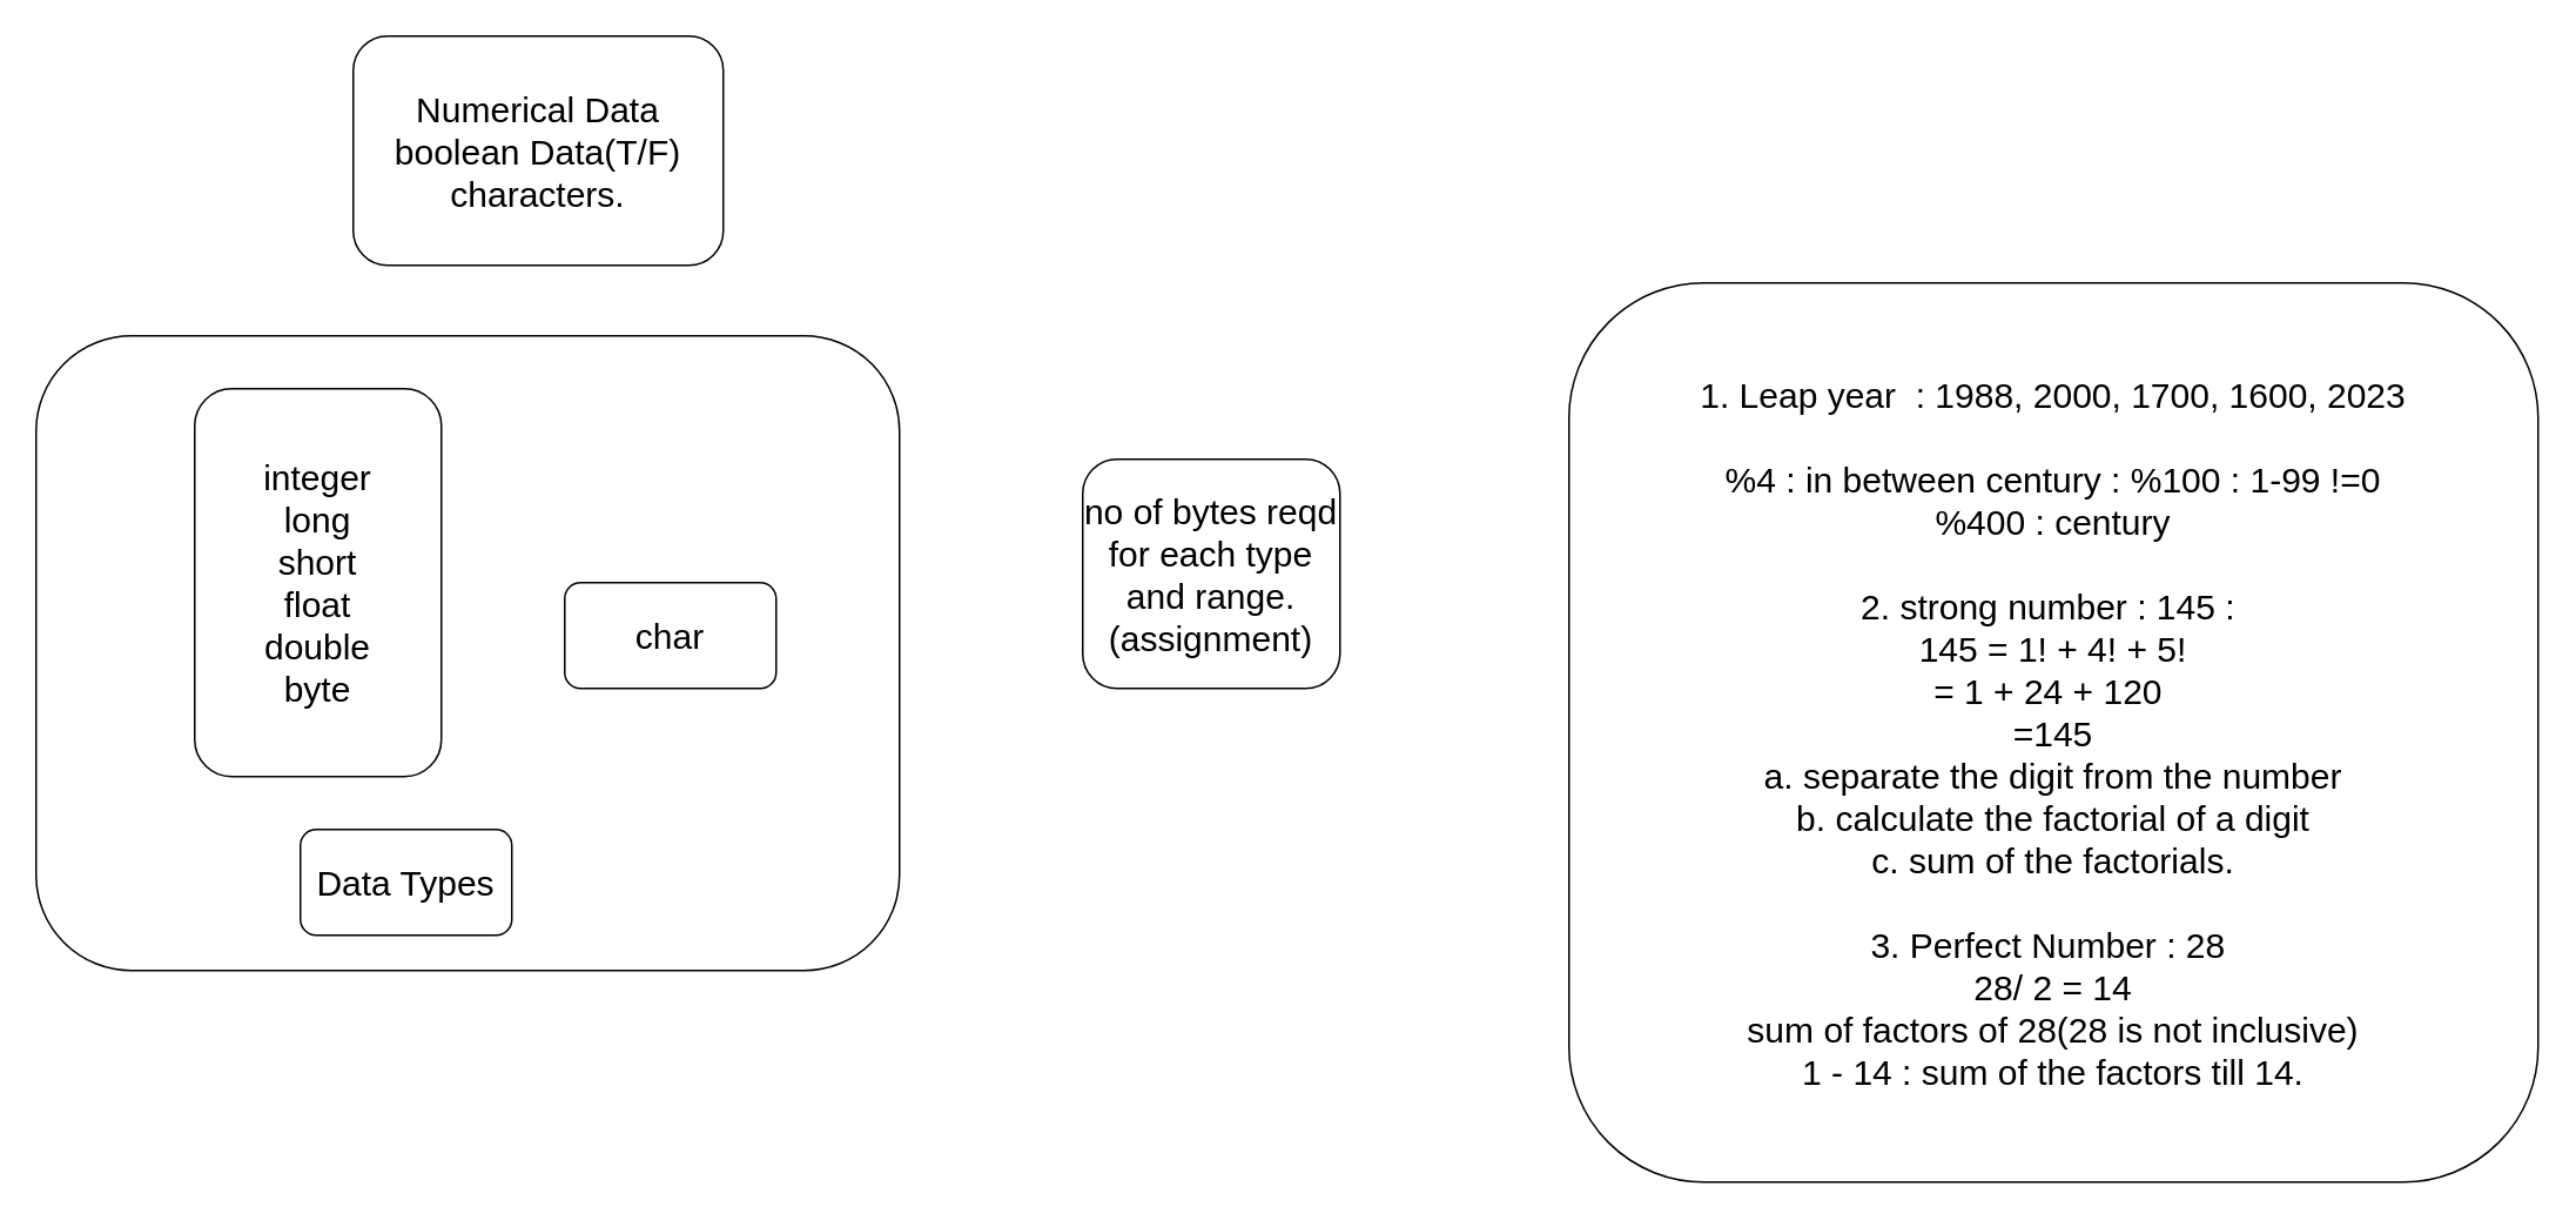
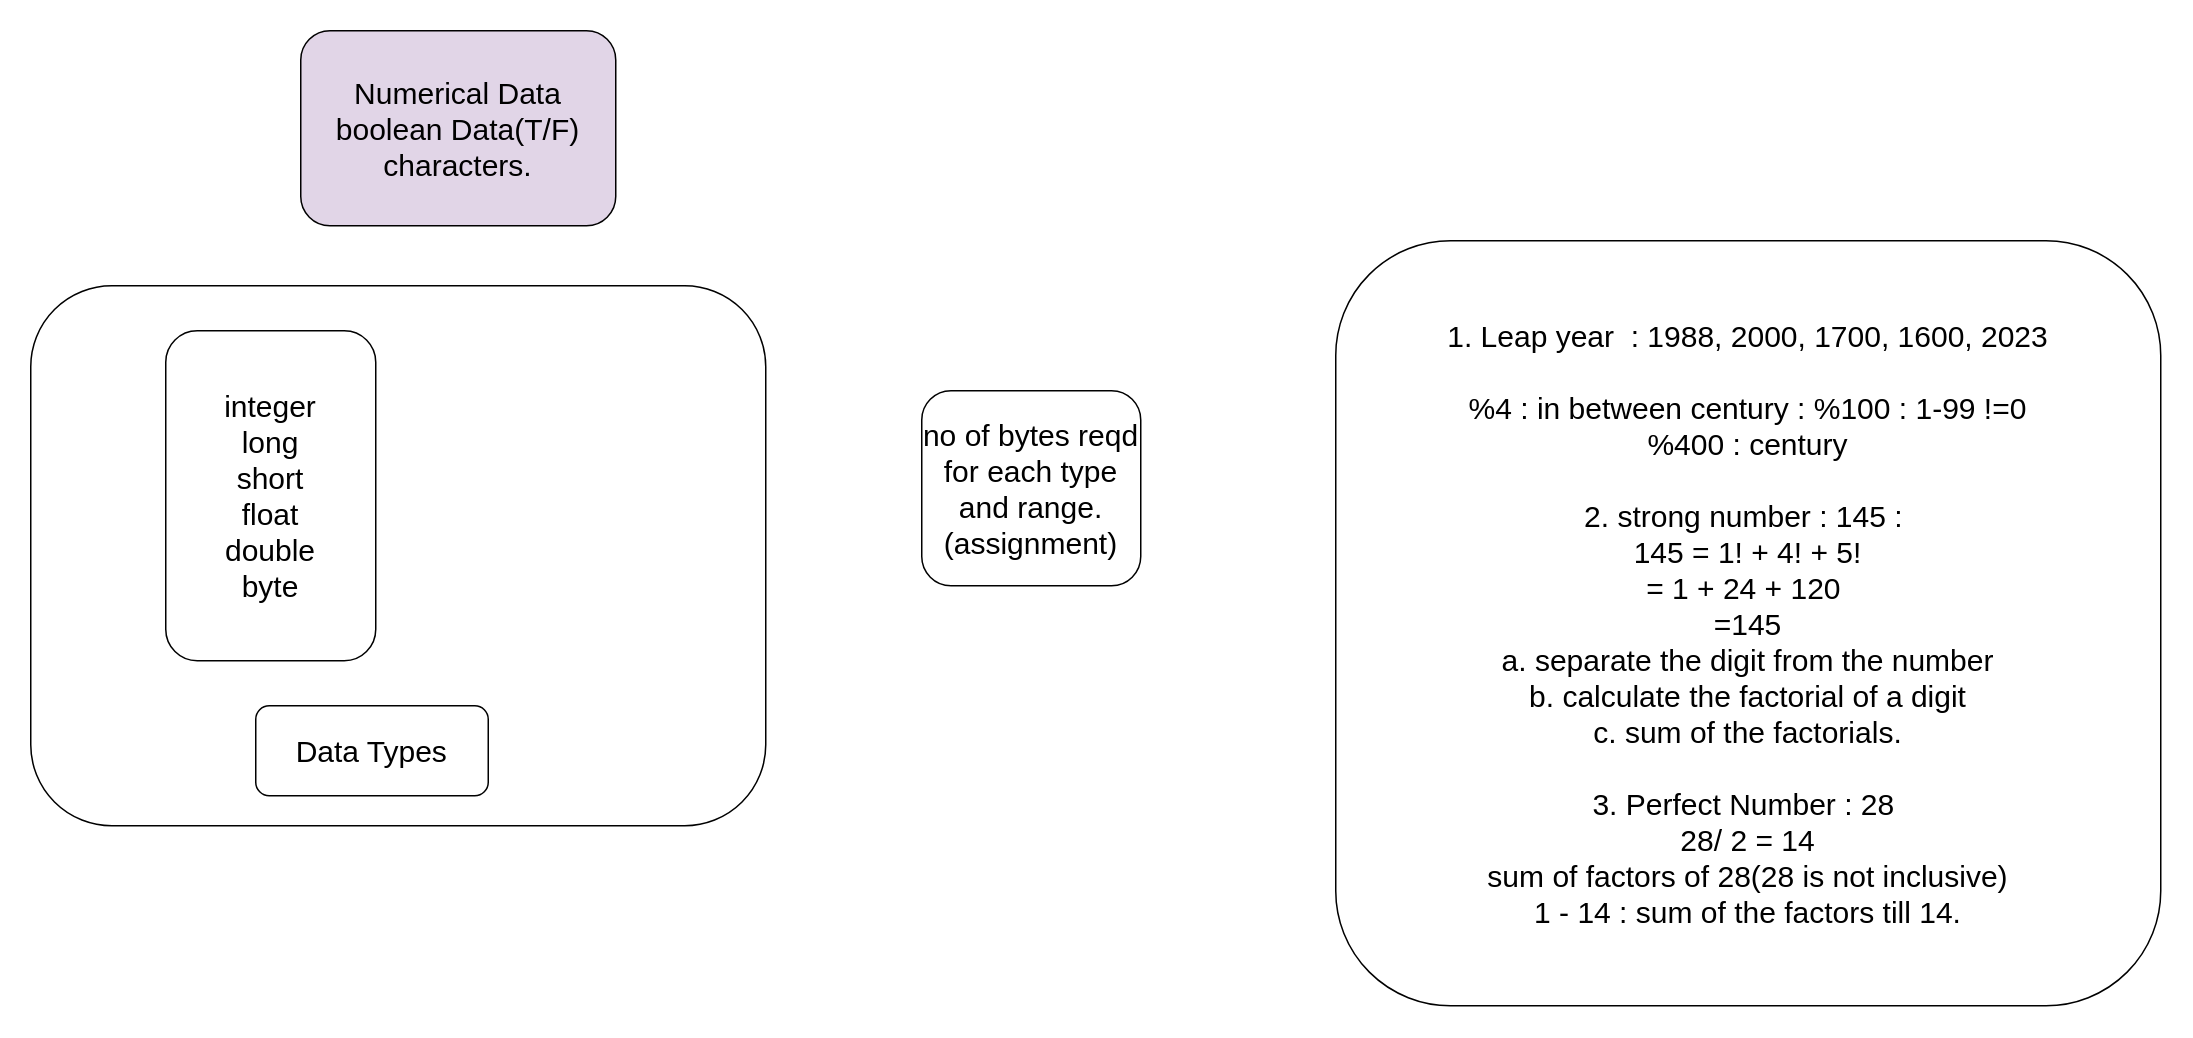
  <mxCell id="0" />
  <mxCell id="1" parent="0" />
  <mxCell id="2" value="" style="rounded=1;whiteSpace=wrap;html=1;fontSize=20;" parent="1" vertex="1"><mxGeometry x="20" y="190" width="490" height="360" as="geometry" /></mxCell>
- <mxCell id="3" value="Numerical Data&lt;br&gt;boolean Data(T/F)&lt;br&gt;characters." style="rounded=1;whiteSpace=wrap;html=1;fontSize=20;" parent="1" vertex="1"><mxGeometry x="200" y="20" width="210" height="130" as="geometry" /></mxCell>
+ <mxCell id="3" value="Numerical Data&lt;br&gt;boolean Data(T/F)&lt;br&gt;characters." style="rounded=1;whiteSpace=wrap;html=1;fontSize=20;fillColor=#e1d5e7;" parent="1" vertex="1"><mxGeometry x="200" y="20" width="210" height="130" as="geometry" /></mxCell>
  <mxCell id="4" value="integer&lt;br&gt;long&lt;br&gt;short&lt;br&gt;float&lt;br&gt;double&lt;br&gt;byte" style="rounded=1;whiteSpace=wrap;html=1;fontSize=20;" parent="1" vertex="1"><mxGeometry x="110" y="220" width="140" height="220" as="geometry" /></mxCell>
- <mxCell id="5" value="char" style="rounded=1;whiteSpace=wrap;html=1;fontSize=20;" parent="1" vertex="1"><mxGeometry x="320" y="330" width="120" height="60" as="geometry" /></mxCell>
- <mxCell id="6" value="Data Types" style="rounded=1;whiteSpace=wrap;html=1;fontSize=20;" parent="1" vertex="1"><mxGeometry x="170" y="470" width="120" height="60" as="geometry" /></mxCell>
+ <mxCell id="6" value="Data Types" style="rounded=1;whiteSpace=wrap;html=1;fontSize=20;" parent="1" vertex="1"><mxGeometry x="170" y="470" width="155" height="60" as="geometry" /></mxCell>
  <mxCell id="7" value="no of bytes reqd for each type and range.&lt;br&gt;(assignment)" style="rounded=1;whiteSpace=wrap;html=1;fontSize=20;" parent="1" vertex="1"><mxGeometry x="614" y="260" width="146" height="130" as="geometry" /></mxCell>
  <mxCell id="8" value="1. Leap year &amp;nbsp;: 1988, 2000, 1700, 1600, 2023&lt;br&gt;&lt;br&gt;%4 : in between century : %100 : 1-99 !=0&lt;br&gt;%400 : century&lt;br&gt;&lt;br&gt;2. strong number : 145 :&amp;nbsp;&lt;br&gt;145 = 1! + 4! + 5!&lt;br&gt;= 1 + 24 + 120&amp;nbsp;&lt;br&gt;=145&lt;br&gt;a. separate the digit from the number&lt;br&gt;b. calculate the factorial of a digit&lt;br&gt;c. sum of the factorials.&lt;br&gt;&lt;br&gt;3. Perfect Number : 28&amp;nbsp;&lt;br&gt;28/ 2 = 14&lt;br&gt;sum of factors of 28(28 is not inclusive)&lt;br&gt;1 - 14 : sum of the factors till 14.&lt;br&gt;" style="rounded=1;whiteSpace=wrap;html=1;fontSize=20;" parent="1" vertex="1"><mxGeometry x="890" y="160" width="550" height="510" as="geometry" /></mxCell>
